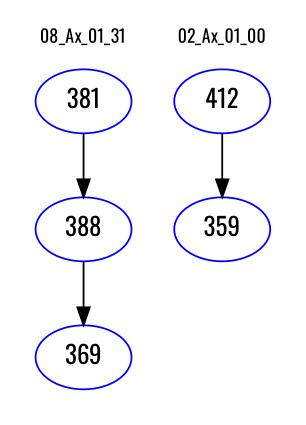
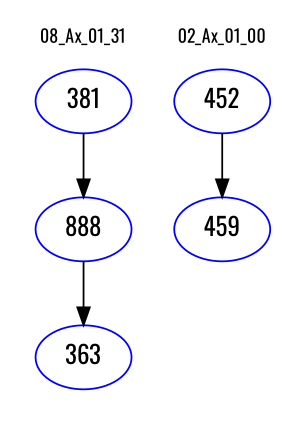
  digraph {
    fontname=Oswald
    node [color=blue fontname=Oswald]
    edge [color=black fontname=Oswald]
    n1 [label=381]
-   n2 [label=388]
-   n3 [label=369]
-   n4 [label=412]
-   n5 [label=359]
+   n2 [label=888]
+   n3 [label=363]
+   n4 [label=452]
+   n5 [label=459]
    subgraph cluster_1 {
      color=white
      fontsize=10
      label="08_Ax_01_31"
      n1
      n2
      n3
    }
    subgraph cluster_2 {
      color=white
      fontsize=10
      label="02_Ax_01_00"
      n4
      n5
    }
    n1 -> n2
    n2 -> n3
    n4 -> n5
  }
